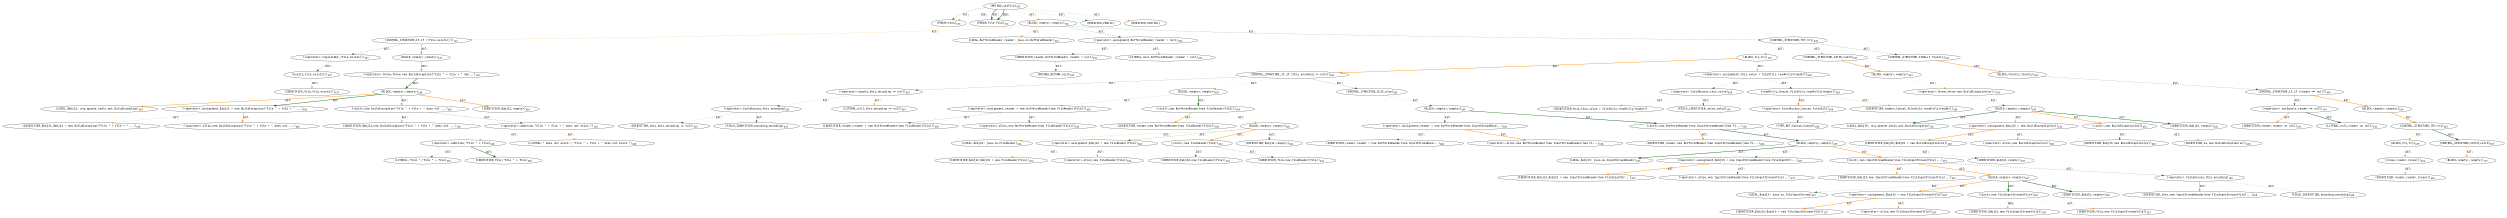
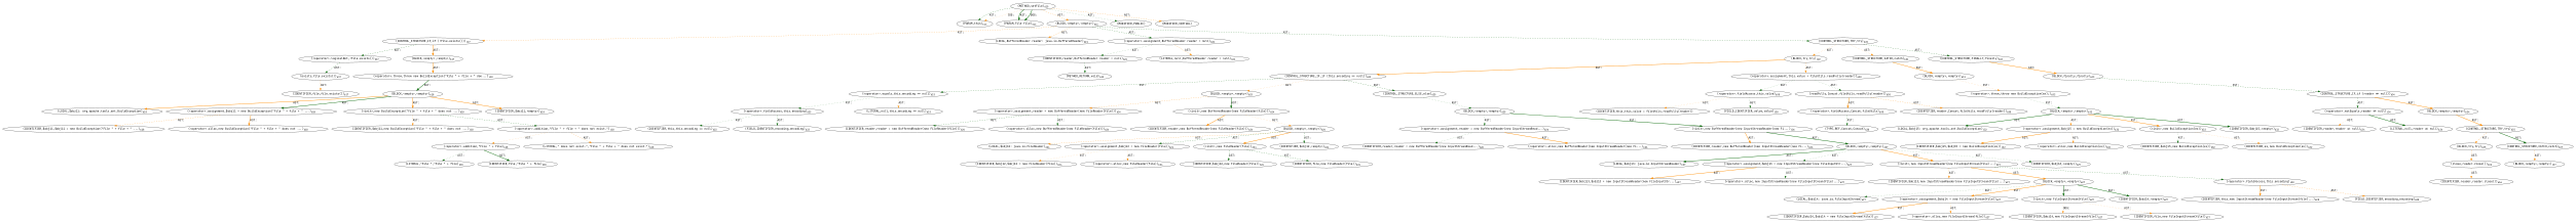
  digraph {
    fontname="JetBrains Mono"
    node [fontname="JetBrains Mono"]
    edge [color=darkorange fontname="JetBrains Mono" style=dashed]
    n1 [label=<(METHOD,setFile)<SUB>615</SUB>>]
    n2 [label=<(PARAM,this)<SUB>615</SUB>>]
    n3 [label=<(PARAM,File file)<SUB>615</SUB>>]
    n4 [label=<(BLOCK,&lt;empty&gt;,&lt;empty&gt;)<SUB>615</SUB>>]
    n5 [label=<(MODIFIER,PUBLIC)>]
    n6 [label=<(MODIFIER,VIRTUAL)>]
    n7 [label=<(CONTROL_STRUCTURE,IF,if (!file.exists()))<SUB>617</SUB>>]
    n8 [label=<(LOCAL,BufferedReader reader: java.io.BufferedReader)<SUB>621</SUB>>]
    n9 [label=<(&lt;operator&gt;.assignment,BufferedReader reader = null)<SUB>621</SUB>>]
    n10 [label=<(CONTROL_STRUCTURE,TRY,try)<SUB>622</SUB>>]
    n11 [label=<(METHOD_RETURN,void)<SUB>615</SUB>>]
    n12 [label=<(&lt;operator&gt;.logicalNot,!file.exists())<SUB>617</SUB>>]
    n13 [label=<(BLOCK,&lt;empty&gt;,&lt;empty&gt;)<SUB>617</SUB>>]
    n14 [label=<(IDENTIFIER,reader,BufferedReader reader = null)<SUB>621</SUB>>]
    n15 [label=<(LITERAL,null,BufferedReader reader = null)<SUB>621</SUB>>]
    n16 [label=<(BLOCK,try,try)<SUB>622</SUB>>]
    n17 [label=<(CONTROL_STRUCTURE,CATCH,catch)<SUB>631</SUB>>]
    n18 [label=<(CONTROL_STRUCTURE,FINALLY,finally)<SUB>633</SUB>>]
    n19 [label=<(exists,file.exists())<SUB>617</SUB>>]
    n20 [label=<(&lt;operator&gt;.throw,throw new BuildException(&quot;File &quot; + file + &quot; doe...)<SUB>618</SUB>>]
    n21 [label=<(IDENTIFIER,file,file.exists())<SUB>617</SUB>>]
    n22 [label=<(BLOCK,&lt;empty&gt;,&lt;empty&gt;)<SUB>618</SUB>>]
    n23 [label=<(LOCAL,$obj11: org.apache.tools.ant.BuildException)<SUB>618</SUB>>]
    n24 [label=<(&lt;operator&gt;.assignment,$obj11 = new BuildException(&quot;File &quot; + file + &quot; ...)<SUB>618</SUB>>]
    n25 [label=<(&lt;init&gt;,new BuildException(&quot;File &quot; + file + &quot; does not ...)<SUB>618</SUB>>]
    n26 [label=<(IDENTIFIER,$obj11,&lt;empty&gt;)<SUB>618</SUB>>]
    n27 [label=<(IDENTIFIER,$obj11,$obj11 = new BuildException(&quot;File &quot; + file + &quot; ...)<SUB>618</SUB>>]
    n28 [label=<(&lt;operator&gt;.alloc,new BuildException(&quot;File &quot; + file + &quot; does not ...)<SUB>618</SUB>>]
    n29 [label=<(IDENTIFIER,$obj11,new BuildException(&quot;File &quot; + file + &quot; does not ...)<SUB>618</SUB>>]
    n30 [label=<(&lt;operator&gt;.addition,&quot;File &quot; + file + &quot; does not exist.&quot;)<SUB>618</SUB>>]
    n31 [label=<(&lt;operator&gt;.addition,&quot;File &quot; + file)<SUB>618</SUB>>]
    n32 [label=<(LITERAL,&quot; does not exist.&quot;,&quot;File &quot; + file + &quot; does not exist.&quot;)<SUB>618</SUB>>]
    n33 [label=<(LITERAL,&quot;File &quot;,&quot;File &quot; + file)<SUB>618</SUB>>]
    n34 [label=<(IDENTIFIER,file,&quot;File &quot; + file)<SUB>618</SUB>>]
    n35 [label=<(CONTROL_STRUCTURE,IF,if (this.encoding == null))<SUB>623</SUB>>]
    n36 [label=<(&lt;operator&gt;.assignment,this.value = fileUtils.readFully(reader))<SUB>630</SUB>>]
    n37 [label=<(BLOCK,&lt;empty&gt;,&lt;empty&gt;)<SUB>631</SUB>>]
    n38 [label=<(BLOCK,finally,finally)<SUB>633</SUB>>]
    n39 [label=<(&lt;operator&gt;.equals,this.encoding == null)<SUB>623</SUB>>]
    n40 [label=<(BLOCK,&lt;empty&gt;,&lt;empty&gt;)<SUB>623</SUB>>]
    n41 [label=<(CONTROL_STRUCTURE,ELSE,else)<SUB>625</SUB>>]
    n42 [label=<(&lt;operator&gt;.fieldAccess,this.value)<SUB>630</SUB>>]
    n43 [label=<(readFully,Concat.fileUtils.readFully(reader))<SUB>630</SUB>>]
    n44 [label=<(&lt;operator&gt;.fieldAccess,this.encoding)<SUB>623</SUB>>]
    n45 [label=<(LITERAL,null,this.encoding == null)<SUB>623</SUB>>]
    n46 [label=<(&lt;operator&gt;.assignment,reader = new BufferedReader(new FileReader(file)))<SUB>624</SUB>>]
    n47 [label=<(&lt;init&gt;,new BufferedReader(new FileReader(file)))<SUB>624</SUB>>]
    n48 [label=<(BLOCK,&lt;empty&gt;,&lt;empty&gt;)<SUB>625</SUB>>]
    n49 [label=<(IDENTIFIER,this,this.encoding == null)<SUB>623</SUB>>]
    n50 [label=<(FIELD_IDENTIFIER,encoding,encoding)<SUB>623</SUB>>]
    n51 [label=<(IDENTIFIER,reader,reader = new BufferedReader(new FileReader(file)))<SUB>624</SUB>>]
    n52 [label=<(&lt;operator&gt;.alloc,new BufferedReader(new FileReader(file)))<SUB>624</SUB>>]
    n53 [label=<(IDENTIFIER,reader,new BufferedReader(new FileReader(file)))<SUB>624</SUB>>]
    n54 [label=<(BLOCK,&lt;empty&gt;,&lt;empty&gt;)<SUB>624</SUB>>]
    n55 [label=<(LOCAL,$obj12: java.io.FileReader)<SUB>624</SUB>>]
    n56 [label=<(&lt;operator&gt;.assignment,$obj12 = new FileReader(file))<SUB>624</SUB>>]
    n57 [label=<(&lt;init&gt;,new FileReader(file))<SUB>624</SUB>>]
    n58 [label=<(IDENTIFIER,$obj12,&lt;empty&gt;)<SUB>624</SUB>>]
    n59 [label=<(IDENTIFIER,$obj12,$obj12 = new FileReader(file))<SUB>624</SUB>>]
    n60 [label=<(&lt;operator&gt;.alloc,new FileReader(file))<SUB>624</SUB>>]
    n61 [label=<(IDENTIFIER,$obj12,new FileReader(file))<SUB>624</SUB>>]
    n62 [label=<(IDENTIFIER,file,new FileReader(file))<SUB>624</SUB>>]
    n63 [label=<(&lt;operator&gt;.assignment,reader = new BufferedReader(new InputStreamRead...)<SUB>626</SUB>>]
    n64 [label=<(&lt;init&gt;,new BufferedReader(new InputStreamReader(new Fi...)<SUB>626</SUB>>]
    n65 [label=<(IDENTIFIER,reader,reader = new BufferedReader(new InputStreamRead...)<SUB>626</SUB>>]
    n66 [label=<(&lt;operator&gt;.alloc,new BufferedReader(new InputStreamReader(new Fi...)<SUB>626</SUB>>]
    n67 [label=<(IDENTIFIER,reader,new BufferedReader(new InputStreamReader(new Fi...)<SUB>626</SUB>>]
    n68 [label=<(BLOCK,&lt;empty&gt;,&lt;empty&gt;)<SUB>627</SUB>>]
    n69 [label=<(LOCAL,$obj13: java.io.InputStreamReader)<SUB>627</SUB>>]
    n70 [label=<(&lt;operator&gt;.assignment,$obj13 = new InputStreamReader(new FileInputStr...)<SUB>627</SUB>>]
    n71 [label=<(&lt;init&gt;,new InputStreamReader(new FileInputStream(file)...)<SUB>627</SUB>>]
    n72 [label=<(IDENTIFIER,$obj13,&lt;empty&gt;)<SUB>627</SUB>>]
    n73 [label=<(IDENTIFIER,$obj13,$obj13 = new InputStreamReader(new FileInputStr...)<SUB>627</SUB>>]
    n74 [label=<(&lt;operator&gt;.alloc,new InputStreamReader(new FileInputStream(file)...)<SUB>627</SUB>>]
    n75 [label=<(IDENTIFIER,$obj13,new InputStreamReader(new FileInputStream(file)...)<SUB>627</SUB>>]
    n76 [label=<(BLOCK,&lt;empty&gt;,&lt;empty&gt;)<SUB>627</SUB>>]
    n77 [label=<(&lt;operator&gt;.fieldAccess,this.encoding)<SUB>628</SUB>>]
    n78 [label=<(LOCAL,$obj14: java.io.FileInputStream)<SUB>627</SUB>>]
    n79 [label=<(&lt;operator&gt;.assignment,$obj14 = new FileInputStream(file))<SUB>627</SUB>>]
    n80 [label=<(&lt;init&gt;,new FileInputStream(file))<SUB>627</SUB>>]
    n81 [label=<(IDENTIFIER,$obj14,&lt;empty&gt;)<SUB>627</SUB>>]
    n82 [label=<(IDENTIFIER,this,new InputStreamReader(new FileInputStream(file)...)<SUB>628</SUB>>]
    n83 [label=<(FIELD_IDENTIFIER,encoding,encoding)<SUB>628</SUB>>]
    n84 [label=<(IDENTIFIER,$obj14,$obj14 = new FileInputStream(file))<SUB>627</SUB>>]
    n85 [label=<(&lt;operator&gt;.alloc,new FileInputStream(file))<SUB>627</SUB>>]
    n86 [label=<(IDENTIFIER,$obj14,new FileInputStream(file))<SUB>627</SUB>>]
    n87 [label=<(IDENTIFIER,file,new FileInputStream(file))<SUB>627</SUB>>]
    n88 [label=<(IDENTIFIER,this,this.value = fileUtils.readFully(reader))>]
    n89 [label=<(FIELD_IDENTIFIER,value,value)<SUB>630</SUB>>]
    n90 [label=<(&lt;operator&gt;.fieldAccess,Concat.fileUtils)<SUB>630</SUB>>]
    n91 [label=<(IDENTIFIER,reader,Concat.fileUtils.readFully(reader))<SUB>630</SUB>>]
    n92 [label=<(TYPE_REF,Concat,Concat)<SUB>630</SUB>>]
    n93 [label=<(&lt;operator&gt;.throw,throw new BuildException(ex);)<SUB>632</SUB>>]
    n94 [label=<(BLOCK,&lt;empty&gt;,&lt;empty&gt;)<SUB>632</SUB>>]
    n95 [label=<(LOCAL,$obj15: org.apache.tools.ant.BuildException)<SUB>632</SUB>>]
    n96 [label=<(&lt;operator&gt;.assignment,$obj15 = new BuildException(ex))<SUB>632</SUB>>]
    n97 [label=<(&lt;init&gt;,new BuildException(ex))<SUB>632</SUB>>]
    n98 [label=<(IDENTIFIER,$obj15,&lt;empty&gt;)<SUB>632</SUB>>]
    n99 [label=<(IDENTIFIER,$obj15,$obj15 = new BuildException(ex))<SUB>632</SUB>>]
    n100 [label=<(&lt;operator&gt;.alloc,new BuildException(ex))<SUB>632</SUB>>]
    n101 [label=<(IDENTIFIER,$obj15,new BuildException(ex))<SUB>632</SUB>>]
    n102 [label=<(IDENTIFIER,ex,new BuildException(ex))<SUB>632</SUB>>]
    n103 [label=<(CONTROL_STRUCTURE,IF,if (reader != null))<SUB>634</SUB>>]
    n104 [label=<(&lt;operator&gt;.notEquals,reader != null)<SUB>634</SUB>>]
    n105 [label=<(BLOCK,&lt;empty&gt;,&lt;empty&gt;)<SUB>634</SUB>>]
    n106 [label=<(IDENTIFIER,reader,reader != null)<SUB>634</SUB>>]
    n107 [label=<(LITERAL,null,reader != null)<SUB>634</SUB>>]
    n108 [label=<(CONTROL_STRUCTURE,TRY,try)<SUB>635</SUB>>]
    n109 [label=<(BLOCK,try,try)<SUB>635</SUB>>]
    n110 [label=<(CONTROL_STRUCTURE,CATCH,catch)<SUB>637</SUB>>]
    n111 [label=<(close,reader.close())<SUB>636</SUB>>]
    n112 [label=<(BLOCK,&lt;empty&gt;,&lt;empty&gt;)<SUB>637</SUB>>]
    n113 [label=<(IDENTIFIER,reader,reader.close())<SUB>636</SUB>>]
    n1 -> n2 [color=darkgreen label="AST: "]
    n1 -> n2 [label="DDG: " style=dotted]
    n1 -> n3 [color=darkgreen label="AST: " style=bold]
    n1 -> n3 [color=darkgreen label="DDG: " style=bold]
    n1 -> n4 [label="AST: "]
    n1 -> n5 [color=darkgreen label="AST: " style=dotted]
    n1 -> n6 [label="AST: "]
    n4 -> n7 [label="AST: "]
    n4 -> n8 [label="AST: "]
    n4 -> n9 [color=darkgreen label="AST: "]
    n4 -> n10 [color=darkgreen label="AST: "]
    n7 -> n12 [color=darkgreen label="AST: "]
    n7 -> n13 [label="AST: " style=bold]
    n9 -> n14 [color=darkgreen label="AST: " style=dotted]
    n9 -> n15 [label="AST: "]
    n10 -> n16 [label="AST: " style=dotted]
    n10 -> n17 [label="AST: " style=dotted]
    n10 -> n18 [color=darkgreen label="AST: "]
    n12 -> n19 [color=darkgreen label="AST: "]
    n13 -> n20 [label="AST: " style=bold]
    n14 -> n11 [color=darkgreen label="AST: "]
    n16 -> n35 [label="AST: " style=bold]
    n16 -> n36 [label="AST: "]
    n17 -> n37 [label="AST: " style=bold]
    n18 -> n38 [label="AST: " style=bold]
    n19 -> n21 [label="AST: "]
    n20 -> n22 [color=darkgreen label="AST: " style=bold]
    n22 -> n23 [label="AST: " style=bold]
    n22 -> n24 [color=darkgreen label="AST: " style=bold]
    n22 -> n25 [label="AST: " style=bold]
    n22 -> n26 [label="AST: " style=bold]
    n24 -> n27 [label="AST: "]
    n24 -> n28 [label="AST: " style=bold]
    n25 -> n29 [label="AST: "]
    n25 -> n30 [color=darkgreen label="AST: "]
    n30 -> n31 [label="AST: " style=dotted]
    n30 -> n32 [label="AST: "]
    n31 -> n33 [color=darkgreen label="AST: " style=dotted]
    n31 -> n34 [color=darkgreen label="AST: " style=bold]
    n35 -> n39 [color=darkgreen label="AST: "]
    n35 -> n40 [label="AST: " style=dotted]
    n35 -> n41 [color=darkgreen label="AST: "]
    n36 -> n42 [color=darkgreen label="AST: " style=dotted]
    n36 -> n43 [color=darkgreen label="AST: " style=dotted]
    n37 -> n93 [label="AST: " style=dotted]
    n38 -> n103 [color=darkgreen label="AST: "]
    n39 -> n44 [color=darkgreen label="AST: " style=dotted]
    n39 -> n45 [label="AST: " style=dotted]
    n40 -> n46 [label="AST: "]
    n40 -> n47 [color=darkgreen label="AST: " style=bold]
    n41 -> n48 [color=darkgreen label="AST: " style=dotted]
    n42 -> n88 [label="AST: " style=dotted]
    n42 -> n89 [color=darkgreen label="AST: " style=dotted]
    n43 -> n90 [label="AST: " style=bold]
    n43 -> n91 [label="AST: "]
    n44 -> n49 [color=darkgreen label="AST: " style=dotted]
    n44 -> n50 [color=darkgreen label="AST: "]
    n46 -> n51 [color=darkgreen label="AST: "]
    n46 -> n52 [color=darkgreen label="AST: "]
    n47 -> n53 [label="AST: " style=bold]
    n47 -> n54 [label="AST: " style=dotted]
    n48 -> n63 [color=darkgreen label="AST: " style=dotted]
    n48 -> n64 [color=darkgreen label="AST: " style=bold]
    n54 -> n55 [label="AST: "]
    n54 -> n56 [color=darkgreen label="AST: "]
    n54 -> n57 [label="AST: " style=bold]
    n54 -> n58 [color=darkgreen label="AST: "]
    n56 -> n59 [label="AST: " style=dotted]
    n56 -> n60 [label="AST: " style=dotted]
    n57 -> n61 [color=darkgreen label="AST: "]
    n57 -> n62 [color=darkgreen label="AST: "]
    n63 -> n65 [color=darkgreen label="AST: " style=dotted]
    n63 -> n66 [label="AST: " style=bold]
    n64 -> n67 [label="AST: " style=bold]
    n64 -> n68 [color=darkgreen label="AST: " style=bold]
    n68 -> n69 [color=darkgreen label="AST: " style=bold]
    n68 -> n70 [color=darkgreen label="AST: " style=dotted]
    n68 -> n71 [label="AST: " style=bold]
    n68 -> n72 [color=darkgreen label="AST: " style=dotted]
    n70 -> n73 [label="AST: " style=bold]
    n70 -> n74 [color=darkgreen label="AST: " style=dotted]
    n71 -> n75 [label="AST: "]
    n71 -> n76 [label="AST: " style=bold]
    n71 -> n77 [color=darkgreen label="AST: "]
    n76 -> n78 [color=darkgreen label="AST: " style=dotted]
    n76 -> n79 [label="AST: " style=bold]
    n76 -> n80 [color=darkgreen label="AST: " style=bold]
    n76 -> n81 [color=darkgreen label="AST: " style=bold]
    n77 -> n82 [label="AST: " style=bold]
    n77 -> n83 [label="AST: "]
    n79 -> n84 [label="AST: " style=bold]
    n79 -> n85 [label="AST: "]
    n80 -> n86 [label="DDG: " style=dotted]
    n80 -> n87 [label="AST: " style=dotted]
    n90 -> n92 [color=darkgreen label="AST: "]
    n93 -> n94 [color=darkgreen label="AST: " style=dotted]
    n94 -> n95 [color=darkgreen label="AST: " style=bold]
    n94 -> n96 [label="AST: " style=dotted]
    n94 -> n97 [label="AST: " style=bold]
    n94 -> n98 [color=darkgreen label="AST: " style=bold]
    n96 -> n99 [label="AST: " style=bold]
    n96 -> n100 [label="AST: " style=dotted]
    n97 -> n101 [color=darkgreen label="AST: " style=dotted]
    n97 -> n102 [label="AST: " style=dotted]
    n103 -> n104 [color=darkgreen label="AST: "]
    n103 -> n105 [label="AST: " style=bold]
-   n104 -> n106 [label="AST: " style=bold]
+   n104 -> n106 [label="AST: " style=dotted]
    n104 -> n107 [color=darkgreen label="AST: " style=bold]
    n105 -> n108 [label="AST: " style=bold]
    n108 -> n109 [label="AST: "]
    n108 -> n110 [color=darkgreen label="AST: " style=bold]
    n109 -> n111 [label="AST: "]
    n110 -> n112 [label="AST: "]
    n111 -> n113 [label="AST: " style=dotted]
  }
